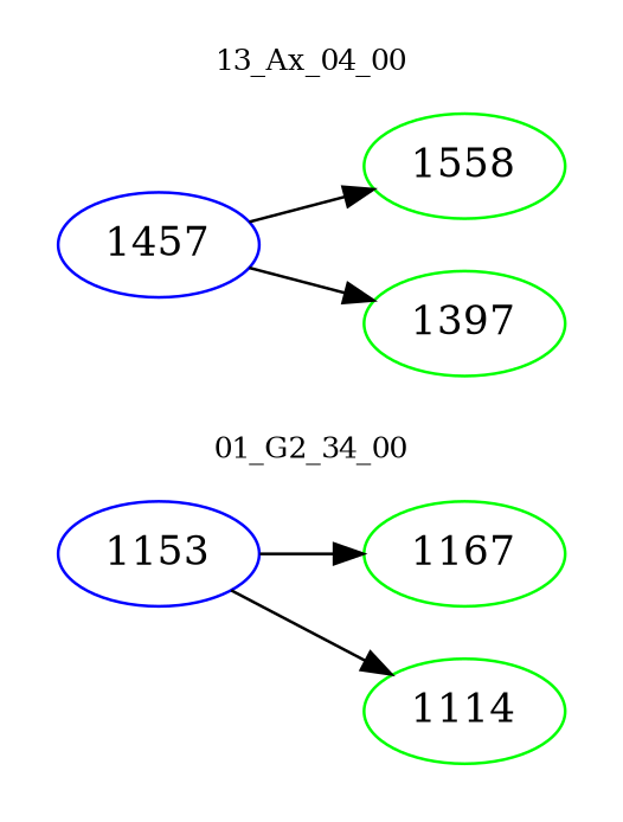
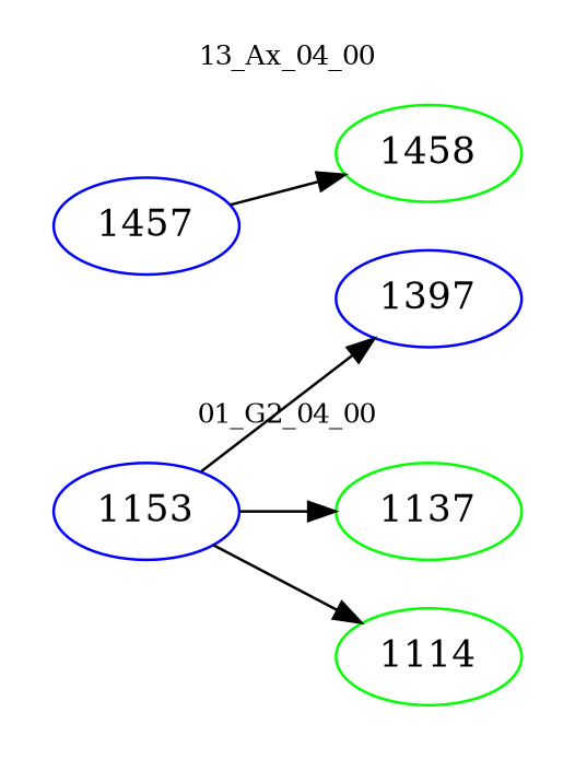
  digraph {
    rankdir=LR
    node [color=green]
    edge [color=black]
    n1 [color=blue label=1457]
-   n2 [label=1397]
-   n3 [label=1558]
+   n2 [color=blue label=1397]
+   n3 [label=1458]
    n4 [color=blue label=1153]
    n5 [label=1114]
-   n6 [label=1167]
+   n6 [label=1137]
    subgraph cluster_1 {
      color=white
      fontsize=10
      label="13_Ax_04_00"
      n1
      n2
      n3
    }
    subgraph cluster_2 {
      color=white
      fontsize=10
-     label="01_G2_34_00"
+     label="01_G2_04_00"
      n4
      n5
      n6
    }
-   n1 -> n2
+   n4 -> n2
    n1 -> n3
    n4 -> n5
    n4 -> n6
  }
